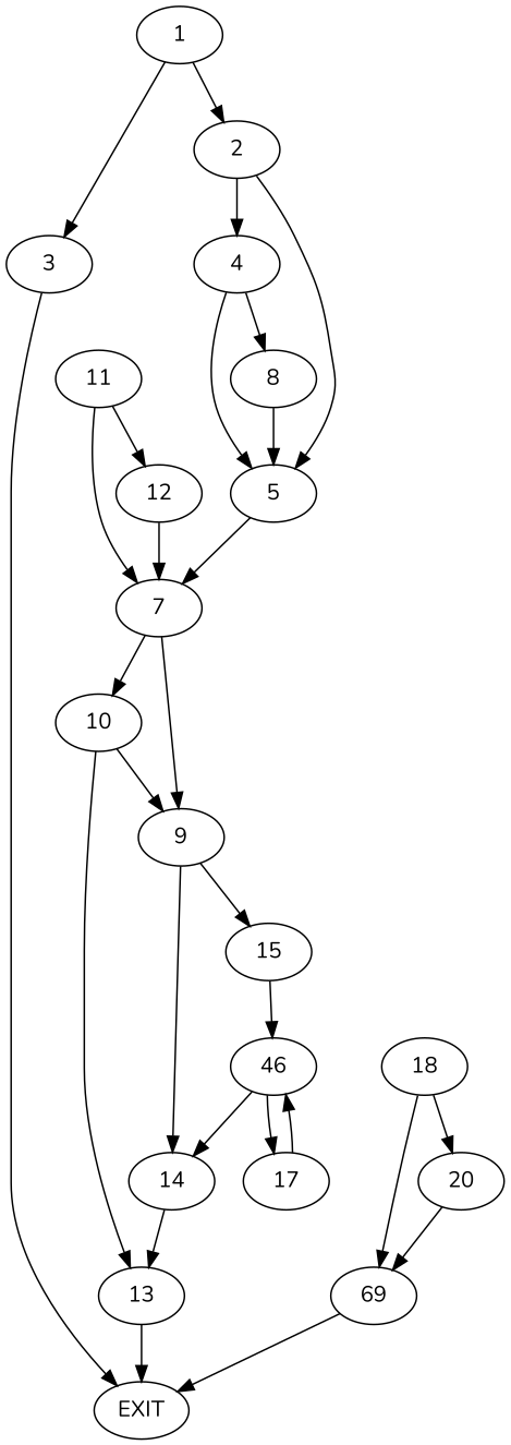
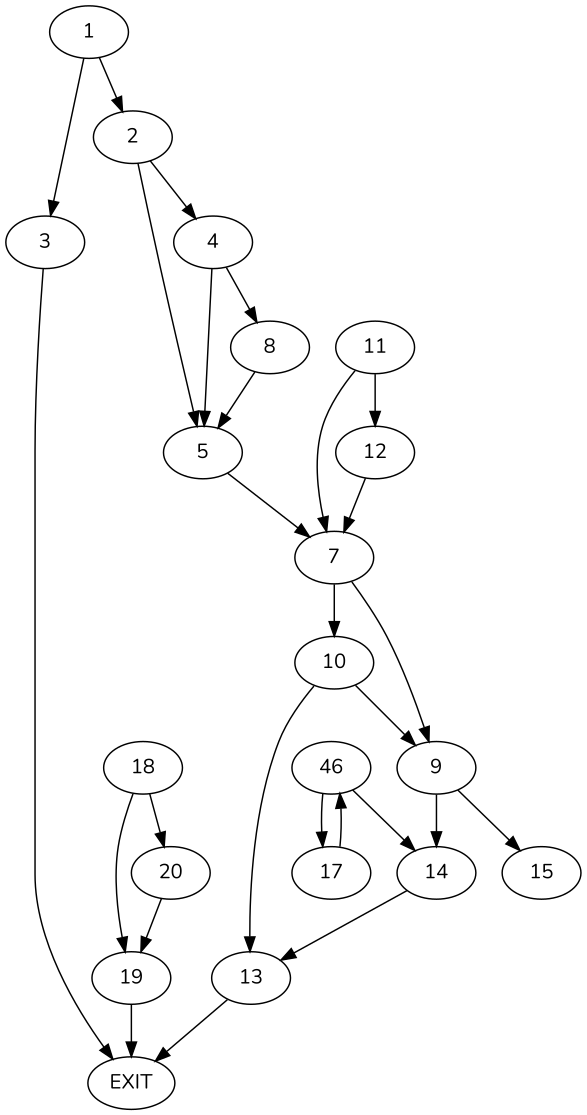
  digraph {
    fontname=Nunito
    node [fontname=Nunito]
    edge [fontname=Nunito]
    1
    2
    3
    18
-   19 [label=69]
+   19
    20
    n7 [label=EXIT]
    4
    5
    8
    7
    9
    10
    11
    12
    14
    15
    13
    n19 [label=46]
    17
    1 -> 2
    1 -> 3
    2 -> 4
    2 -> 5
    3 -> n7
    18 -> 19
    18 -> 20
    19 -> n7
    20 -> 19
    4 -> 5
    4 -> 8
    5 -> 7
    8 -> 5
    7 -> 9
    7 -> 10
    9 -> 14
    9 -> 15
    10 -> 9
    10 -> 13
    11 -> 7
    11 -> 12
    12 -> 7
    14 -> 13
-   15 -> n19
    13 -> n7
    n19 -> 14
    n19 -> 17
    17 -> n19
  }
